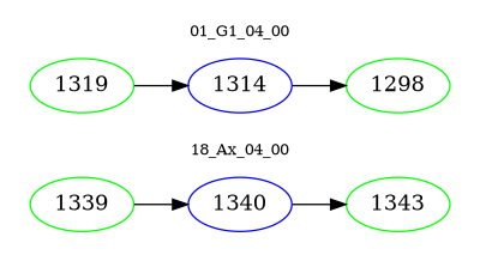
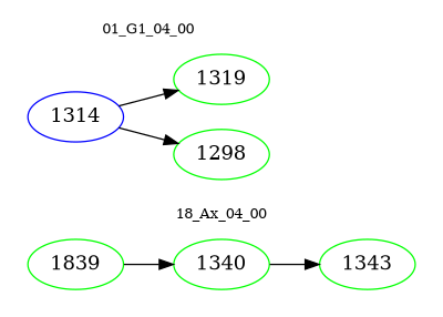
  digraph {
    fontname="DejaVu Serif"
    rankdir=LR
    node [color=green fontname="DejaVu Serif"]
    edge [color=black fontname="DejaVu Serif"]
-   n1 [color=blue label=1340]
-   n2 [label=1339]
+   n1 [label=1340]
+   n2 [label=1839]
    n3 [label=1343]
    n4 [color=blue label=1314]
    n5 [label=1298]
    n6 [label=1319]
    subgraph cluster_1 {
      color=white
      fontsize=10
      label="18_Ax_04_00"
      n1
      n2
      n3
    }
    subgraph cluster_2 {
      color=white
      fontsize=10
      label="01_G1_04_00"
      n4
      n5
      n6
    }
    n1 -> n3
    n2 -> n1
    n4 -> n5
-   n6 -> n4
+   n4 -> n6
  }
